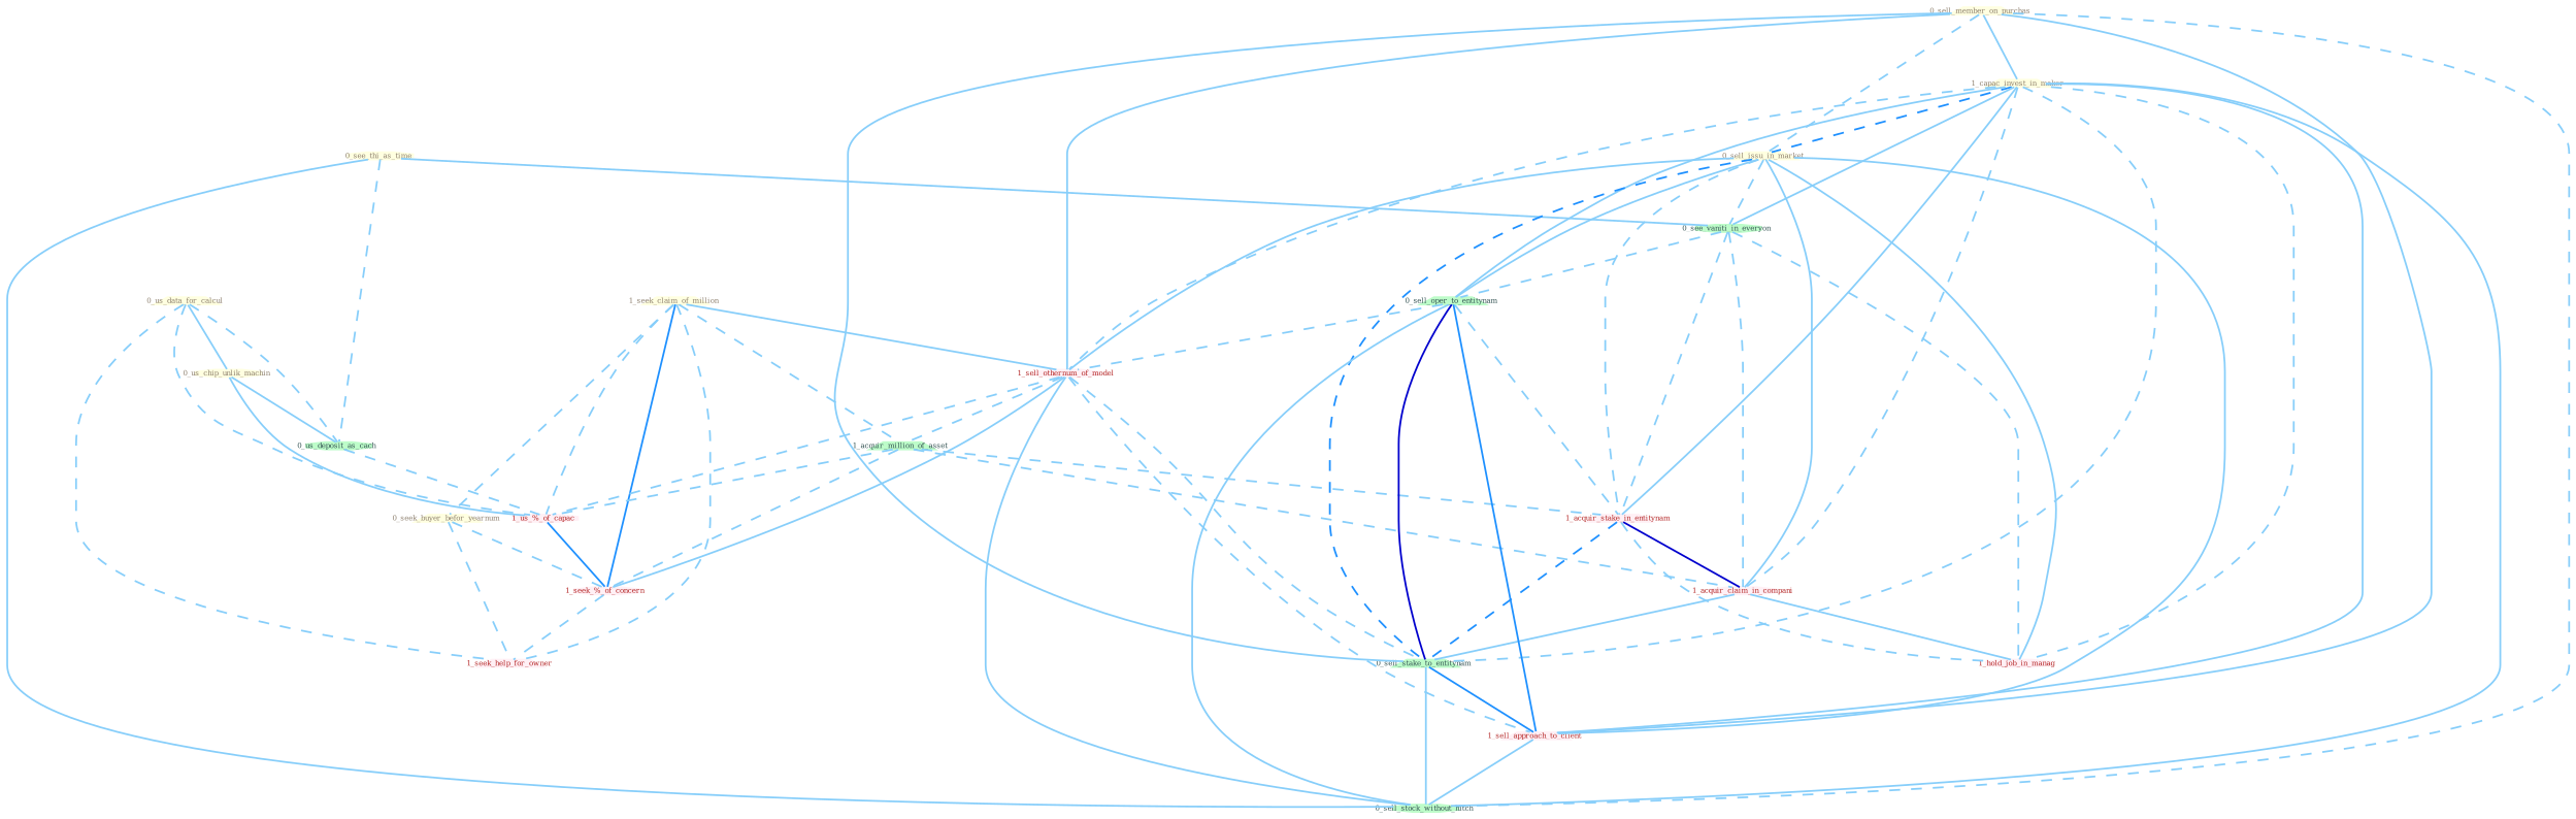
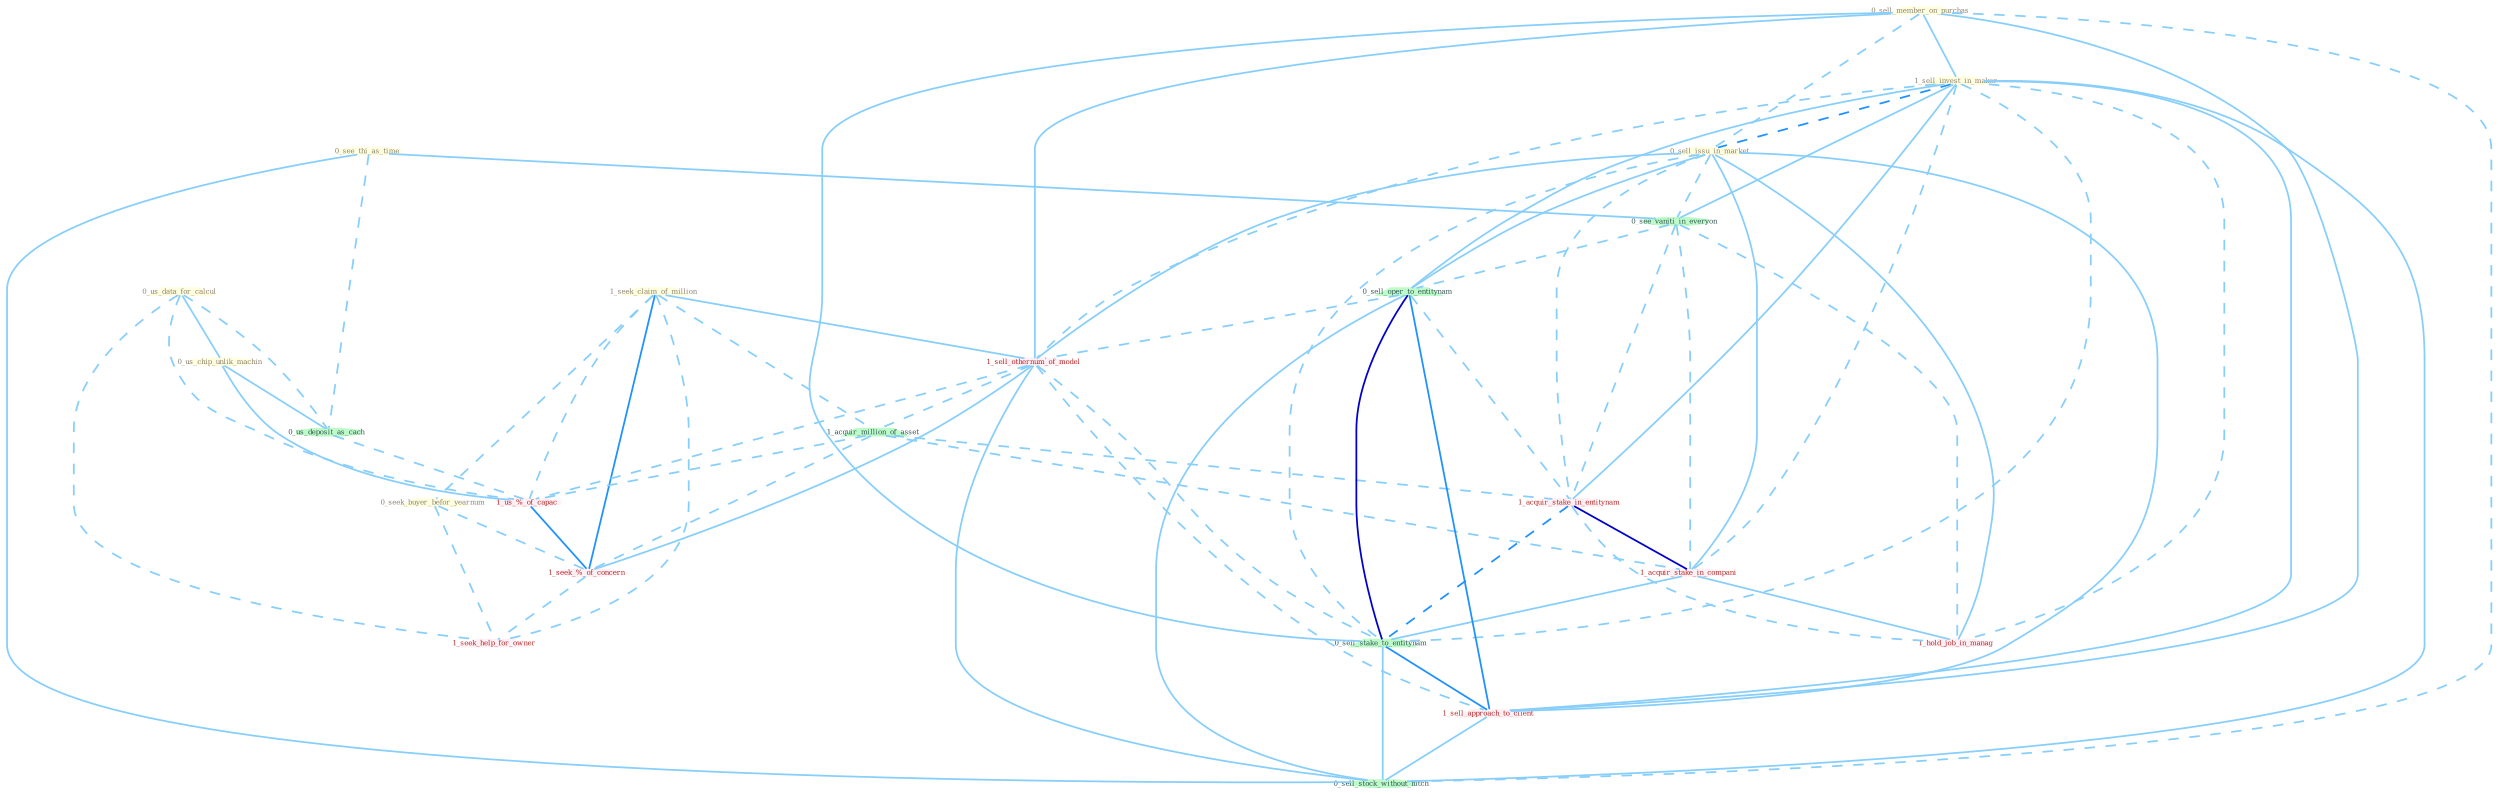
  graph {
    node [color="#ffffe0" fixedsize=true fontcolor="#8b7d6b" fontsize=4 shape=trapezium style=filled]
    edge [color="#87cefa" style=dashed w=1]
    "0_see_thi_as_time " [height=.06 shape=octagon width=.5]
    "0_us_data_for_calcul " [height=.06 width=.5]
    "1_seek_claim_of_million " [height=.06 width=.5]
    "0_seek_buyer_befor_yearnum " [height=.06 width=.5]
    "0_sell_member_on_purchas " [height=.06 width=.5]
-   "1_sell_invest_in_maker " [height=.06 width=.5 label="1_capac_invest_in_maker"]
+   "1_sell_invest_in_maker " [height=.06 width=.5]
    "0_us_chip_unlik_machin " [height=.06 shape=octagon width=.5]
    "0_sell_issu_in_market " [height=.06 width=.5]
    "1_sell_othernum_of_model " [color="#fff0f5" fontcolor="#b22222" height=.06 shape=octagon width=.5]
    "1_acquir_stake_in_entitynam " [color="#fff0f5" fontcolor="#b22222" height=.06 width=.5]
-   "1_acquir_stake_in_compani " [color="#fff0f5" fontcolor="#b22222" height=.06 shape=octagon width=.5 label="1_acquir_claim_in_compani"]
+   "1_acquir_stake_in_compani " [color="#fff0f5" fontcolor="#b22222" height=.06 shape=octagon width=.5]
    "1_us_%_of_capac " [color="#fff0f5" fontcolor="#b22222" height=.06 shape=octagon width=.5]
    "1_sell_approach_to_client " [color="#fff0f5" fontcolor="#b22222" height=.06 width=.5]
    "1_hold_job_in_manag " [color="#fff0f5" fontcolor="#b22222" height=.06 shape=octagon width=.5]
    "1_seek_%_of_concern " [color="#fff0f5" fontcolor="#b22222" height=.06 shape=octagon width=.5]
    "1_seek_help_for_owner " [color="#fff0f5" fontcolor="#b22222" height=.06 width=.5]
    "0_see_vaniti_in_everyon " [color="#BDFCC9" fontcolor="#2f4f4f" height=.06 shape=octagon width=.5]
    "0_us_deposit_as_cach " [color="#BDFCC9" fontcolor="#2f4f4f" height=.06 shape=octagon width=.5]
    "0_sell_stock_without_hitch " [color="#BDFCC9" fontcolor="#2f4f4f" height=.06 shape=octagon width=.5]
    "1_acquir_million_of_asset " [color="#BDFCC9" fontcolor="#2f4f4f" height=.06 width=.5]
    "0_sell_stake_to_entitynam " [color="#BDFCC9" fontcolor="#2f4f4f" height=.06 width=.5]
    "0_sell_oper_to_entitynam " [color="#BDFCC9" fontcolor="#2f4f4f" height=.06 width=.5]
    subgraph sub_1 {
      "0_see_thi_as_time "
      "0_us_data_for_calcul "
      "1_seek_claim_of_million "
      "0_seek_buyer_befor_yearnum "
      "0_sell_member_on_purchas "
      "1_sell_invest_in_maker "
      "0_us_chip_unlik_machin "
      "0_sell_issu_in_market "
    }
    subgraph sub_2 {
      "1_sell_othernum_of_model "
      "1_acquir_stake_in_entitynam "
      "1_acquir_stake_in_compani "
      "1_us_%_of_capac "
      "1_sell_approach_to_client "
      "1_hold_job_in_manag "
      "1_seek_%_of_concern "
      "1_seek_help_for_owner "
    }
    "0_see_thi_as_time " -- "0_see_vaniti_in_everyon " [style=solid]
    "0_see_thi_as_time " -- "0_us_deposit_as_cach "
    "0_see_thi_as_time " -- "0_sell_stock_without_hitch " [style=solid]
    "0_us_data_for_calcul " -- "0_us_chip_unlik_machin " [style=solid]
    "0_us_data_for_calcul " -- "1_us_%_of_capac "
    "0_us_data_for_calcul " -- "1_seek_help_for_owner "
    "0_us_data_for_calcul " -- "0_us_deposit_as_cach "
    "1_seek_claim_of_million " -- "0_seek_buyer_befor_yearnum "
    "1_seek_claim_of_million " -- "1_sell_othernum_of_model " [style=solid]
    "1_seek_claim_of_million " -- "1_us_%_of_capac "
    "1_seek_claim_of_million " -- "1_seek_%_of_concern " [color="#1e90ff" style=solid w=2]
    "1_seek_claim_of_million " -- "1_seek_help_for_owner "
    "1_seek_claim_of_million " -- "1_acquir_million_of_asset "
    "0_seek_buyer_befor_yearnum " -- "1_seek_%_of_concern "
    "0_seek_buyer_befor_yearnum " -- "1_seek_help_for_owner "
    "0_sell_member_on_purchas " -- "1_sell_invest_in_maker " [style=solid]
    "0_sell_member_on_purchas " -- "0_sell_issu_in_market "
    "0_sell_member_on_purchas " -- "1_sell_othernum_of_model " [style=solid]
    "0_sell_member_on_purchas " -- "1_sell_approach_to_client " [style=solid]
    "0_sell_member_on_purchas " -- "0_sell_stock_without_hitch "
    "0_sell_member_on_purchas " -- "0_sell_stake_to_entitynam " [style=solid]
    "1_sell_invest_in_maker " -- "0_sell_issu_in_market " [color="#1e90ff" w=2]
    "1_sell_invest_in_maker " -- "1_sell_othernum_of_model "
    "1_sell_invest_in_maker " -- "1_acquir_stake_in_entitynam " [style=solid]
    "1_sell_invest_in_maker " -- "1_acquir_stake_in_compani "
    "1_sell_invest_in_maker " -- "1_sell_approach_to_client " [style=solid]
    "1_sell_invest_in_maker " -- "1_hold_job_in_manag "
    "1_sell_invest_in_maker " -- "0_see_vaniti_in_everyon " [style=solid]
    "1_sell_invest_in_maker " -- "0_sell_stock_without_hitch " [style=solid]
    "1_sell_invest_in_maker " -- "0_sell_stake_to_entitynam "
    "1_sell_invest_in_maker " -- "0_sell_oper_to_entitynam " [style=solid]
    "0_us_chip_unlik_machin " -- "1_us_%_of_capac " [style=solid]
    "0_us_chip_unlik_machin " -- "0_us_deposit_as_cach " [style=solid]
    "0_sell_issu_in_market " -- "1_sell_othernum_of_model " [style=solid]
    "0_sell_issu_in_market " -- "1_acquir_stake_in_entitynam "
    "0_sell_issu_in_market " -- "1_acquir_stake_in_compani " [style=solid]
    "0_sell_issu_in_market " -- "1_sell_approach_to_client " [style=solid]
    "0_sell_issu_in_market " -- "1_hold_job_in_manag " [style=solid]
    "0_sell_issu_in_market " -- "0_see_vaniti_in_everyon "
-   "0_sell_issu_in_market " -- "0_sell_stake_to_entitynam " [color="#1e90ff"]
+   "0_sell_issu_in_market " -- "0_sell_stake_to_entitynam "
    "0_sell_issu_in_market " -- "0_sell_oper_to_entitynam " [style=solid]
    "1_sell_othernum_of_model " -- "1_us_%_of_capac "
    "1_sell_othernum_of_model " -- "1_sell_approach_to_client "
    "1_sell_othernum_of_model " -- "1_seek_%_of_concern " [style=solid]
    "1_sell_othernum_of_model " -- "0_sell_stock_without_hitch " [style=solid]
    "1_sell_othernum_of_model " -- "1_acquir_million_of_asset "
    "1_sell_othernum_of_model " -- "0_sell_stake_to_entitynam "
    "1_acquir_stake_in_entitynam " -- "1_acquir_stake_in_compani " [color="#0000cd" style=solid w=3]
    "1_acquir_stake_in_entitynam " -- "1_hold_job_in_manag "
    "1_acquir_stake_in_entitynam " -- "0_sell_stake_to_entitynam " [color="#1e90ff" w=2]
    "1_acquir_stake_in_compani " -- "1_hold_job_in_manag " [style=solid]
    "1_acquir_stake_in_compani " -- "0_sell_stake_to_entitynam " [style=solid]
    "1_us_%_of_capac " -- "1_seek_%_of_concern " [color="#1e90ff" style=solid w=2]
    "1_sell_approach_to_client " -- "0_sell_stock_without_hitch " [style=solid]
    "1_seek_%_of_concern " -- "1_seek_help_for_owner "
    "0_see_vaniti_in_everyon " -- "1_acquir_stake_in_entitynam "
    "0_see_vaniti_in_everyon " -- "1_acquir_stake_in_compani "
    "0_see_vaniti_in_everyon " -- "1_hold_job_in_manag "
    "0_see_vaniti_in_everyon " -- "0_sell_oper_to_entitynam "
    "0_us_deposit_as_cach " -- "1_us_%_of_capac "
    "1_acquir_million_of_asset " -- "1_acquir_stake_in_entitynam "
    "1_acquir_million_of_asset " -- "1_acquir_stake_in_compani "
    "1_acquir_million_of_asset " -- "1_us_%_of_capac "
    "1_acquir_million_of_asset " -- "1_seek_%_of_concern "
    "0_sell_stake_to_entitynam " -- "1_sell_approach_to_client " [color="#1e90ff" style=solid w=2]
    "0_sell_stake_to_entitynam " -- "0_sell_stock_without_hitch " [style=solid]
    "0_sell_oper_to_entitynam " -- "1_sell_othernum_of_model "
    "0_sell_oper_to_entitynam " -- "1_acquir_stake_in_entitynam "
    "0_sell_oper_to_entitynam " -- "1_sell_approach_to_client " [color="#1e90ff" style=solid w=2]
    "0_sell_oper_to_entitynam " -- "0_sell_stock_without_hitch " [style=solid]
    "0_sell_oper_to_entitynam " -- "0_sell_stake_to_entitynam " [color="#0000cd" style=solid w=3]
  }
